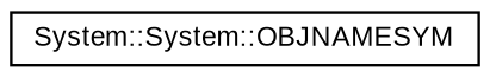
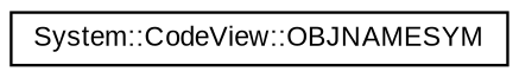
  digraph {
    rankdir=LR
    fontname="Liberation Sans"
-   n1 [color=black fillcolor=white fontname="Liberation Sans" fontsize=10 height=0.2 label="System::System::OBJNAMESYM" shape=record style=filled width=0.4]
+   n1 [color=black fillcolor=white fontname="Liberation Sans" fontsize=10 height=0.2 label="System::CodeView::OBJNAMESYM" shape=record style=filled width=0.4]
  }
